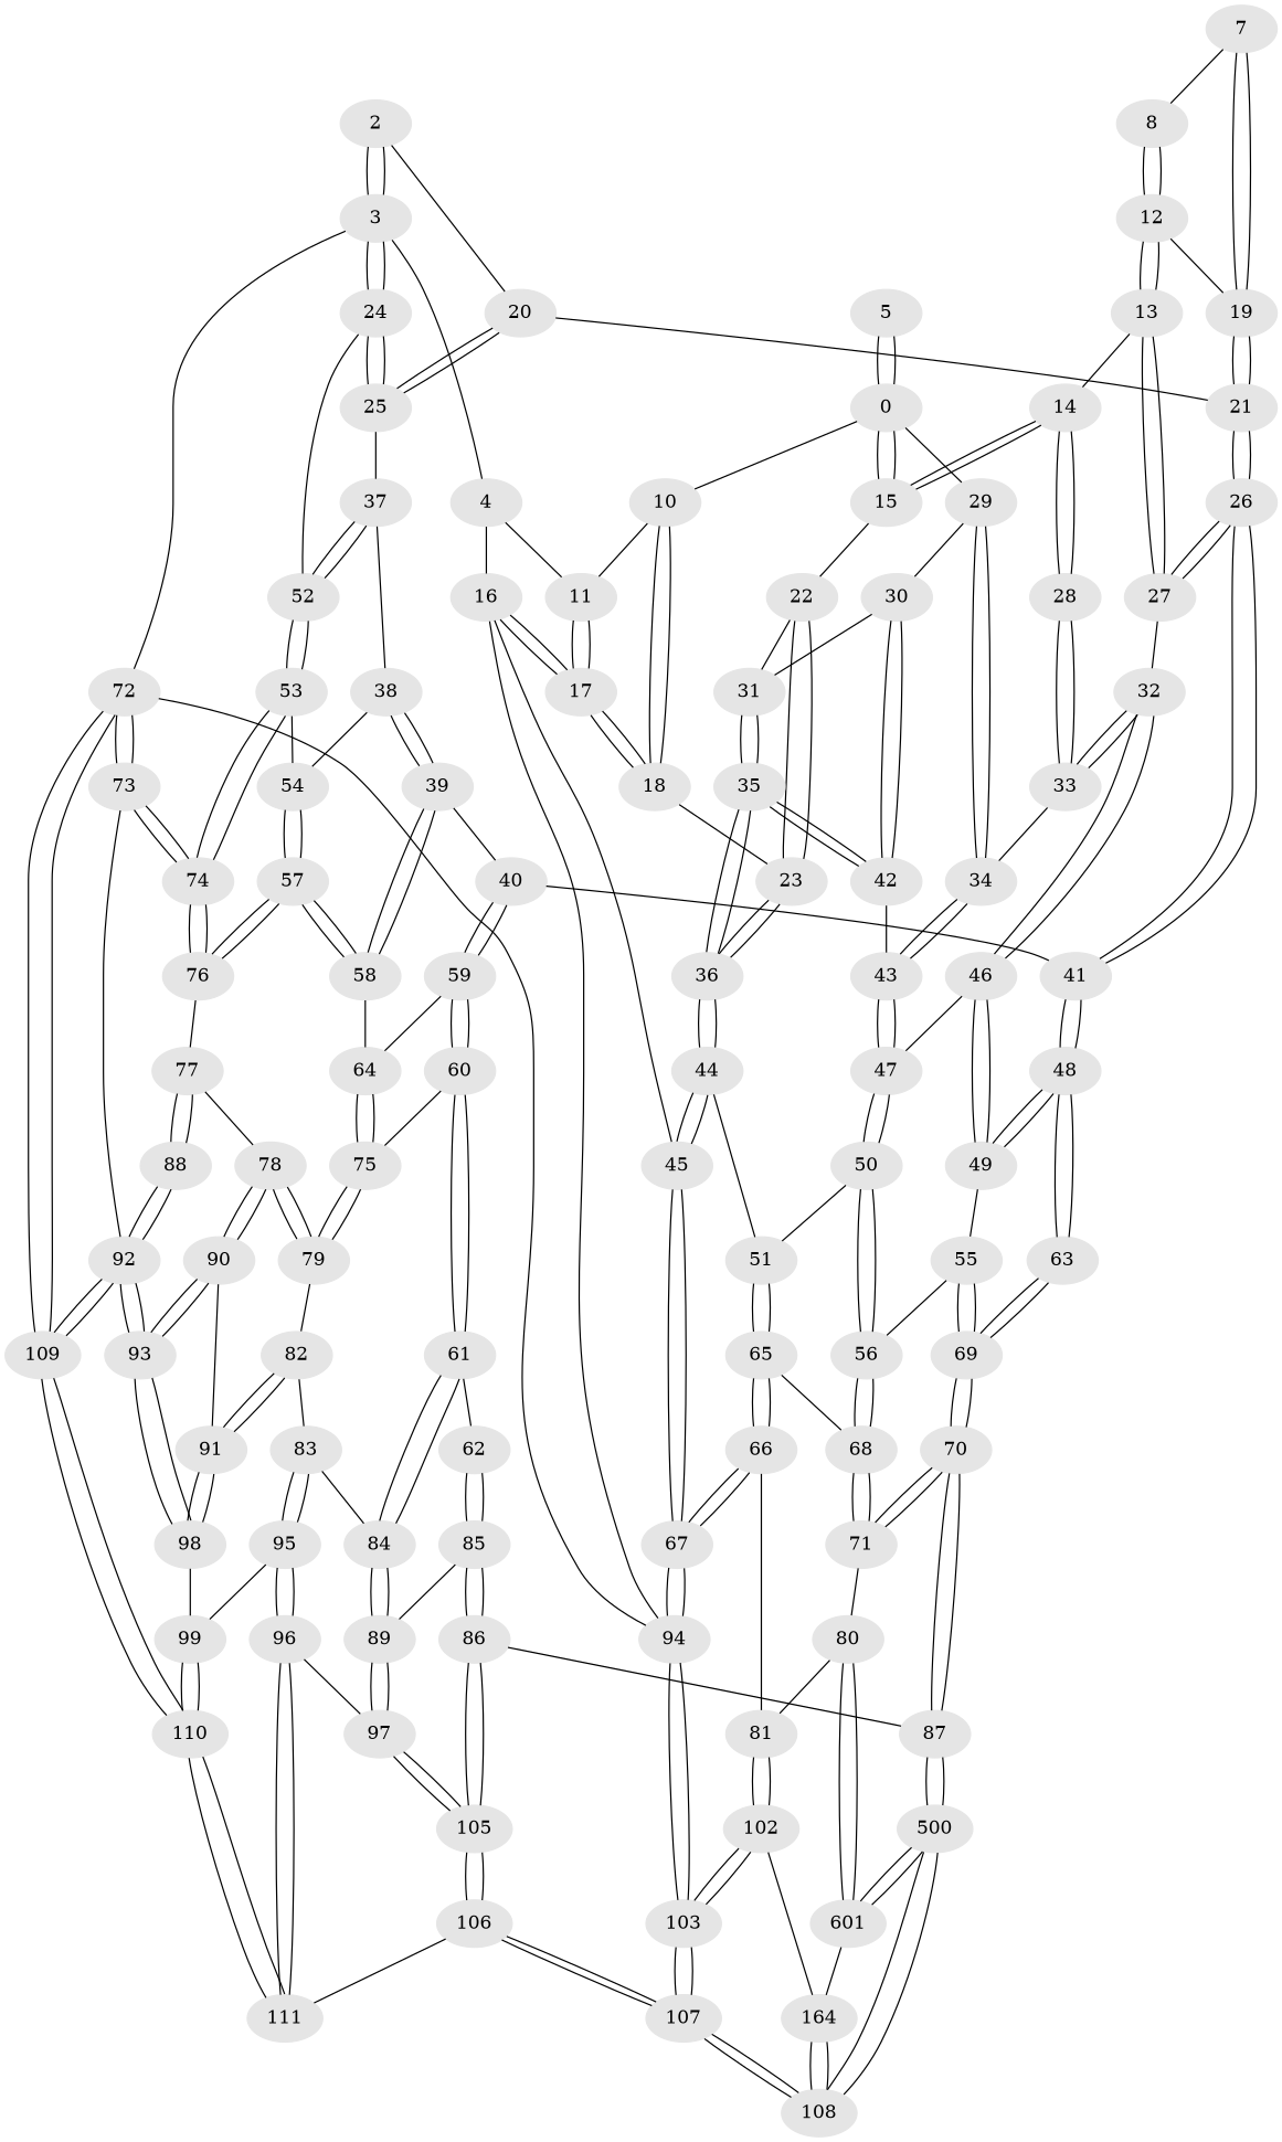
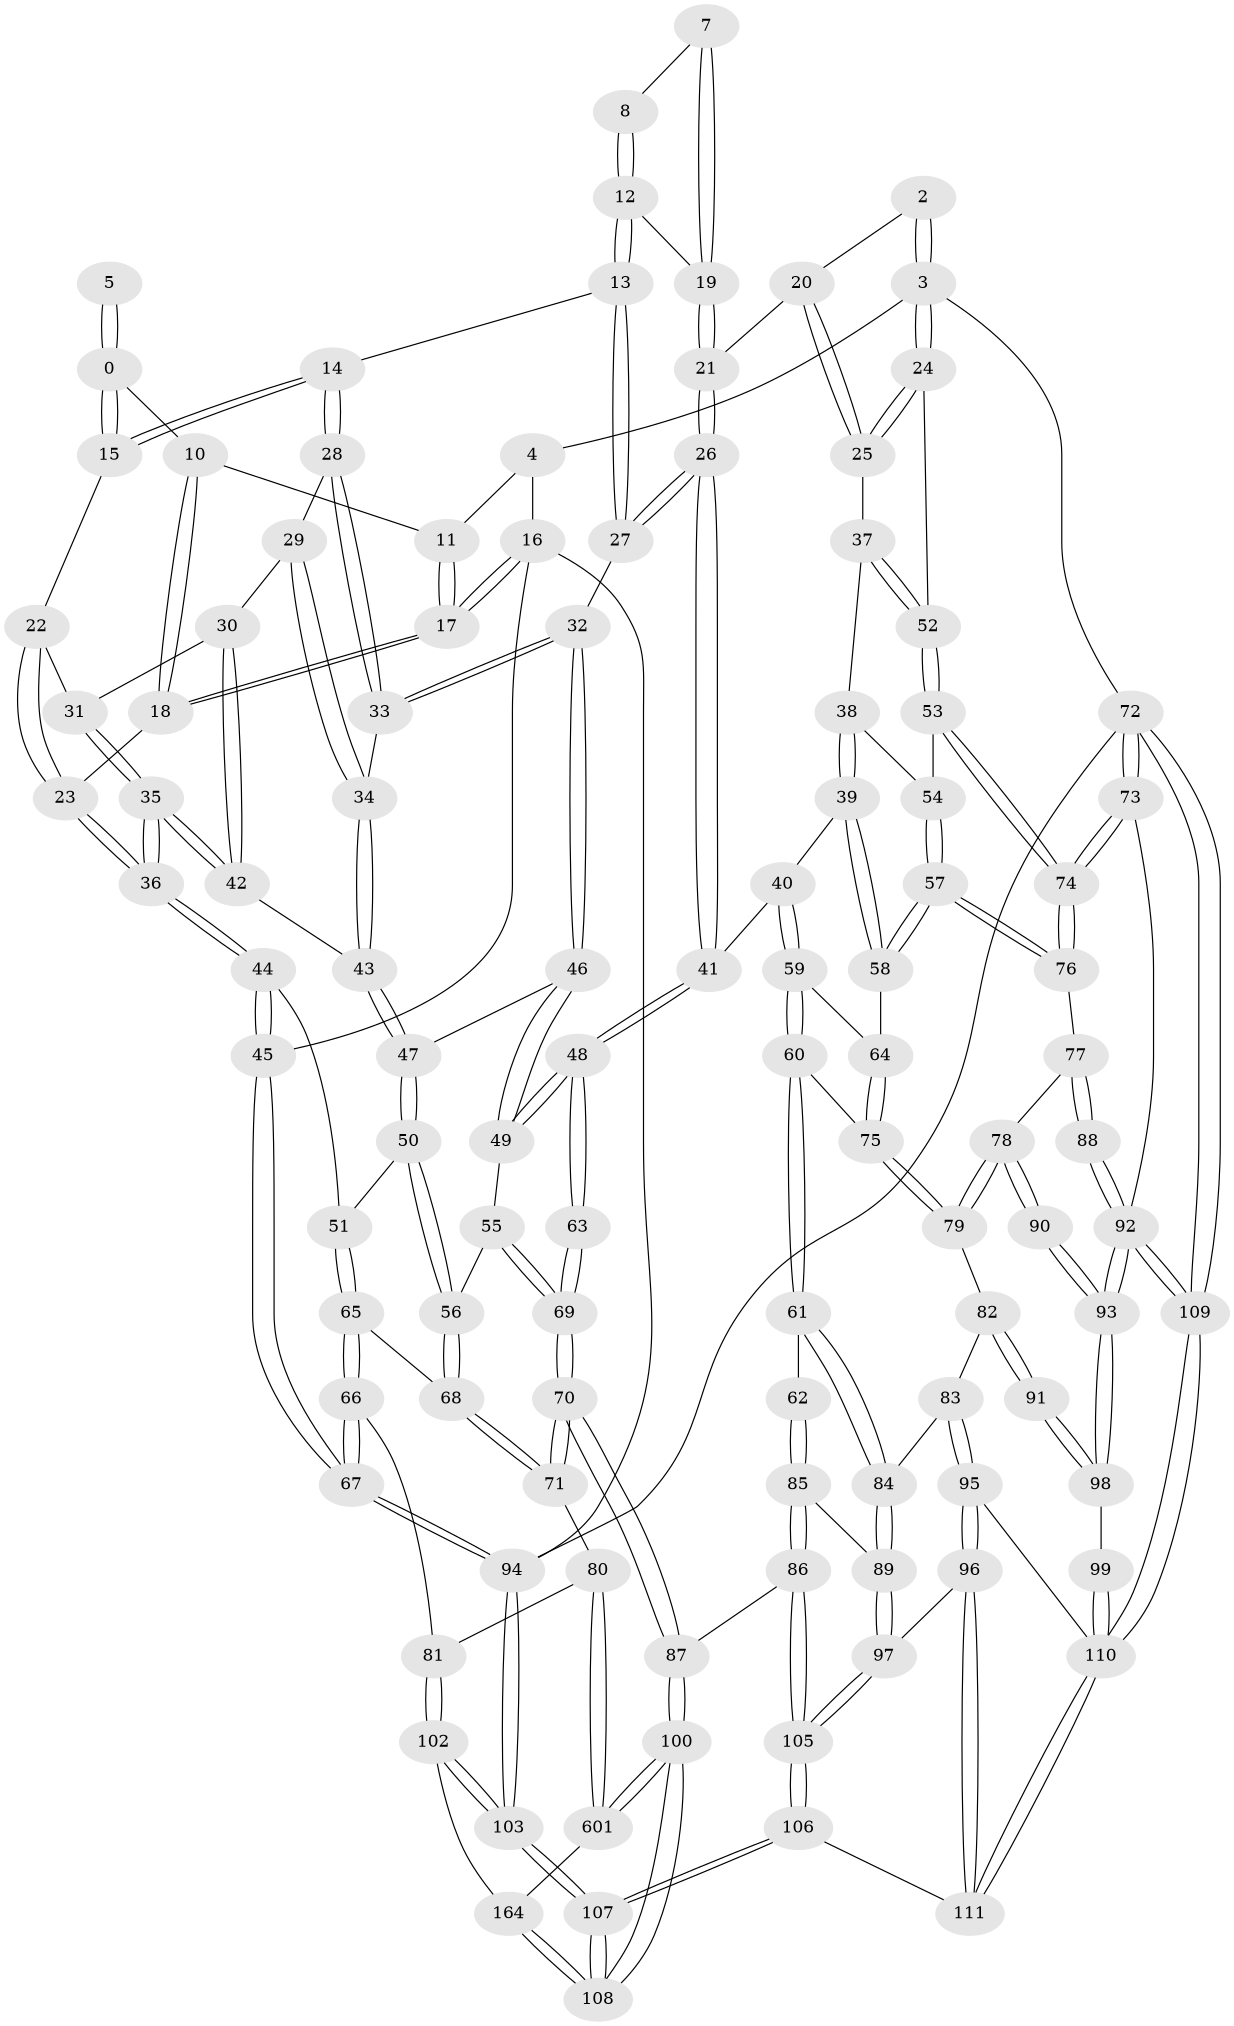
  graph {
    node [color=gray90 style=filled]
    2
    3
    20
    7
    8
    19
    4
    24
    72
    21
    25
    11
    16
    52
    94
    73
    109
    n18 [label=0]
    5
    17
    45
    10
    15
    12
    13
    18
    22
    23
    14
    27
    28
    32
    29
    33
    31
    67
    103
    36
    26
    37
    41
    35
    44
    53
    38
    48
    46
    30
    34
    42
    43
    47
    49
    51
    39
    54
    40
    58
    57
    59
    64
    60
    63
    50
    65
    55
    56
    69
    68
    66
    74
    76
    70
    71
    77
    75
    61
    62
    84
    79
    85
    89
    86
    81
    102
    80
    87
-   100 [label=500]
+   100
    n89 [label=601]
    92
    110
    88
    82
    78
    90
    91
    93
    83
    n99 [label=164]
    95
    98
    96
    99
    97
    105
    106
    108
    107
    111
    2 -- 3
    2 -- 3
    2 -- 20
    3 -- 4
    3 -- 24
    3 -- 24
    3 -- 72
    20 -- 21
    20 -- 25
    20 -- 25
    7 -- 8
    7 -- 19
    7 -- 19
    8 -- 12
    8 -- 12
    19 -- 21
    19 -- 21
    4 -- 11
    4 -- 16
    24 -- 25
    24 -- 25
    24 -- 52
    72 -- 94
    72 -- 73
    72 -- 73
    72 -- 109
    72 -- 109
    21 -- 26
    21 -- 26
    25 -- 37
    11 -- 17
    11 -- 17
    16 -- 94
    16 -- 17
    16 -- 17
    16 -- 45
    52 -- 53
    52 -- 53
    94 -- 103
    94 -- 103
    73 -- 74
    73 -- 74
    73 -- 92
    109 -- 110
    109 -- 110
    n18 -- 10
    n18 -- 15
    n18 -- 15
    5 -- n18
    5 -- n18
    17 -- 18
    17 -- 18
    45 -- 67
    45 -- 67
    10 -- 11
    10 -- 18
    10 -- 18
    15 -- 22
    12 -- 19
    12 -- 13
    12 -- 13
    13 -- 14
    13 -- 27
    13 -- 27
    18 -- 23
    22 -- 23
    22 -- 23
    22 -- 31
    23 -- 36
    23 -- 36
    14 -- 15
    14 -- 15
    14 -- 28
    14 -- 28
    27 -- 32
-   n18 -- 29
+   28 -- 29
    28 -- 33
    28 -- 33
    32 -- 33
    32 -- 33
    32 -- 46
    32 -- 46
    29 -- 30
    29 -- 34
    29 -- 34
    33 -- 34
    31 -- 35
    31 -- 35
    67 -- 94
    67 -- 94
    103 -- 107
    103 -- 107
    36 -- 44
    36 -- 44
    26 -- 27
    26 -- 27
    26 -- 41
    26 -- 41
    37 -- 52
    37 -- 52
    37 -- 38
    41 -- 48
    41 -- 48
    35 -- 36
    35 -- 36
    35 -- 42
    35 -- 42
    44 -- 45
    44 -- 45
    44 -- 51
    53 -- 54
    53 -- 74
    53 -- 74
    38 -- 39
    38 -- 39
    38 -- 54
    48 -- 49
    48 -- 49
    48 -- 63
    48 -- 63
    46 -- 47
    46 -- 49
    46 -- 49
    30 -- 31
    30 -- 42
    30 -- 42
    34 -- 43
    34 -- 43
    42 -- 43
    43 -- 47
    43 -- 47
    47 -- 50
    47 -- 50
    49 -- 55
    51 -- 65
    51 -- 65
    39 -- 40
    39 -- 58
    39 -- 58
    54 -- 57
    54 -- 57
    40 -- 41
    40 -- 59
    40 -- 59
    58 -- 64
    57 -- 58
    57 -- 58
    57 -- 76
    57 -- 76
    59 -- 64
    59 -- 60
    59 -- 60
    64 -- 75
    64 -- 75
    60 -- 75
    60 -- 61
    60 -- 61
    63 -- 69
    63 -- 69
    50 -- 51
    50 -- 56
    50 -- 56
    65 -- 68
    65 -- 66
    65 -- 66
    55 -- 56
    55 -- 69
    55 -- 69
    56 -- 68
    56 -- 68
    69 -- 70
    69 -- 70
    68 -- 71
    68 -- 71
    66 -- 67
    66 -- 67
    66 -- 81
    74 -- 76
    74 -- 76
    76 -- 77
    70 -- 71
    70 -- 71
    70 -- 87
    70 -- 87
    71 -- 80
    77 -- 88
    77 -- 88
    77 -- 78
    75 -- 79
    75 -- 79
    61 -- 62
    61 -- 84
    61 -- 84
    62 -- 85
    62 -- 85
    84 -- 89
    84 -- 89
    79 -- 82
    85 -- 89
    85 -- 86
    85 -- 86
    89 -- 97
    89 -- 97
    86 -- 87
    86 -- 105
    86 -- 105
    81 -- 102
    81 -- 102
    102 -- 103
    102 -- 103
    102 -- n99
    80 -- 81
    80 -- n89
    80 -- n89
    87 -- 100
    87 -- 100
    100 -- n89
    100 -- n89
    100 -- 108
    100 -- 108
    n89 -- n99
    92 -- 109
    92 -- 109
    92 -- 93
    92 -- 93
    110 -- 111
    110 -- 111
    88 -- 92
    88 -- 92
    82 -- 91
    82 -- 91
    82 -- 83
    78 -- 79
    78 -- 79
    78 -- 90
    78 -- 90
-   90 -- 91
    90 -- 93
    90 -- 93
    91 -- 98
    91 -- 98
    93 -- 98
    93 -- 98
    83 -- 84
    83 -- 95
    83 -- 95
    n99 -- 108
    n99 -- 108
    95 -- 96
    95 -- 96
-   95 -- 99
+   95 -- 110
    98 -- 99
    96 -- 97
    96 -- 111
    96 -- 111
    99 -- 110
    99 -- 110
    97 -- 105
    97 -- 105
    105 -- 106
    105 -- 106
    106 -- 107
    106 -- 107
    106 -- 111
    107 -- 108
    107 -- 108
  }
